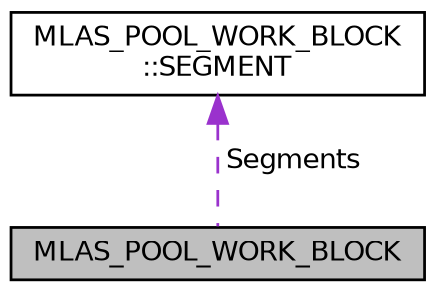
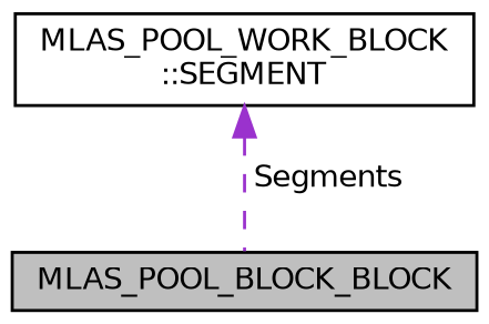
  digraph {
    node [color=black fontname=Helvetica fontsize=10 shape=record style=filled]
-   n1 [fillcolor=grey75 fontcolor=black height=0.2 label=MLAS_POOL_WORK_BLOCK width=0.4]
+   n1 [fillcolor=grey75 fontcolor=black height=0.2 label=MLAS_POOL_BLOCK_BLOCK width=0.4]
    n2 [fillcolor=white height=0.2 label="MLAS_POOL_WORK_BLOCK\l::SEGMENT" width=0.4]
    n2 -> n1 [color=darkorchid3 dir=back fontname=Helvetica fontsize=10 label=" Segments" labelfontname=Helvetica labelfontsize=10 style=dashed]
  }
